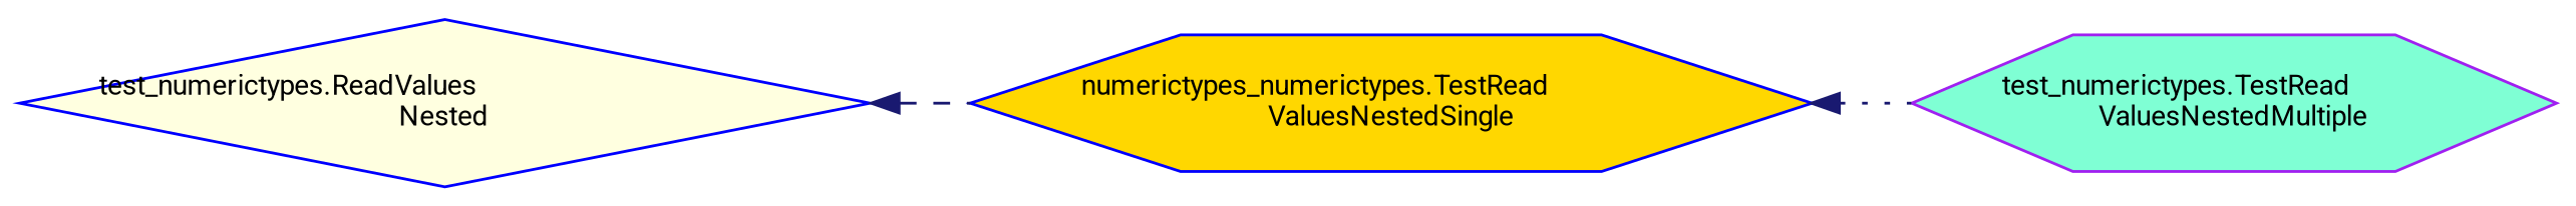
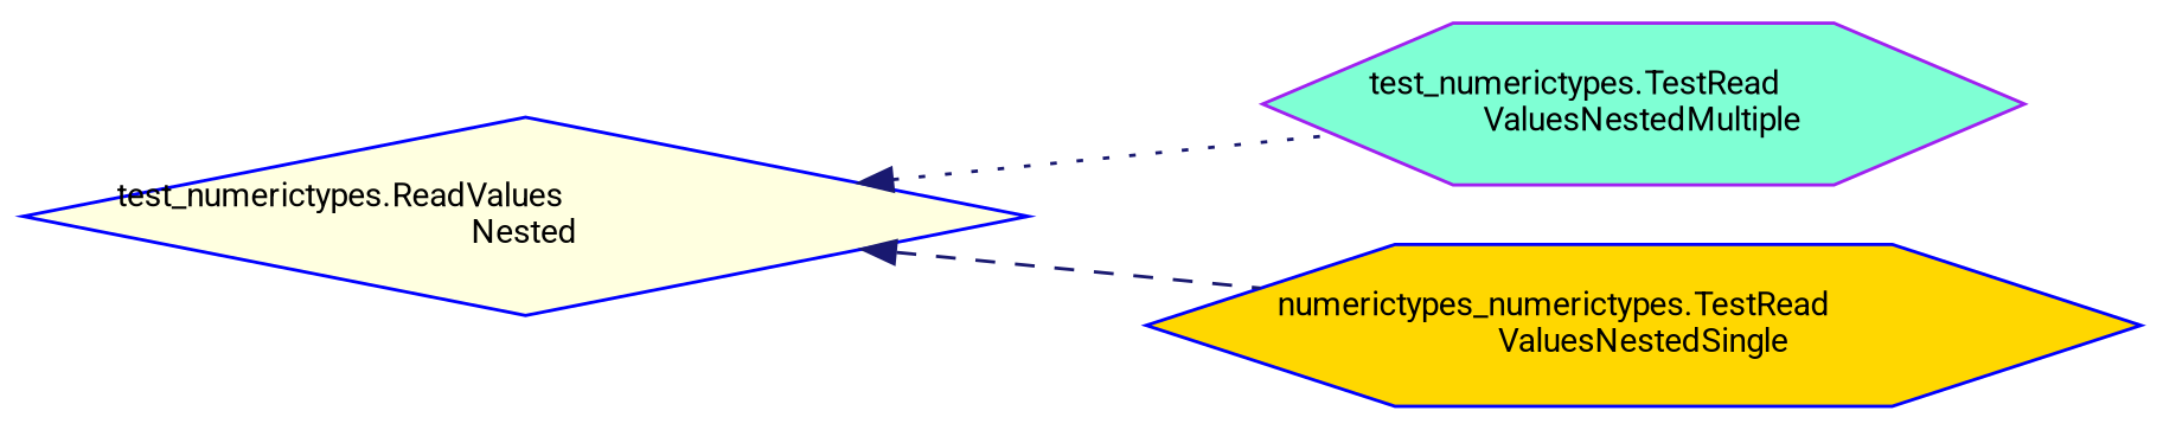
  digraph {
    fontname=Roboto
    rankdir=LR
    node [color=blue fontname=Roboto fontsize=10 shape=hexagon style=filled]
    edge [color=midnightblue dir=back fontname=Roboto fontsize=10 labelfontname=Helvetica labelfontsize=10]
    n1 [fillcolor=lightyellow height=0.2 label="test_numerictypes.ReadValues\lNested" shape=diamond width=0.4]
    n2 [color=purple fillcolor=aquamarine height=0.2 label="test_numerictypes.TestRead\lValuesNestedMultiple" width=0.4]
    n3 [fillcolor=gold height=0.2 label="numerictypes_numerictypes.TestRead\lValuesNestedSingle" width=0.4]
-   n3 -> n2 [style=dotted]
+   n1 -> n2 [style=dotted]
    n1 -> n3 [style=dashed]
  }
